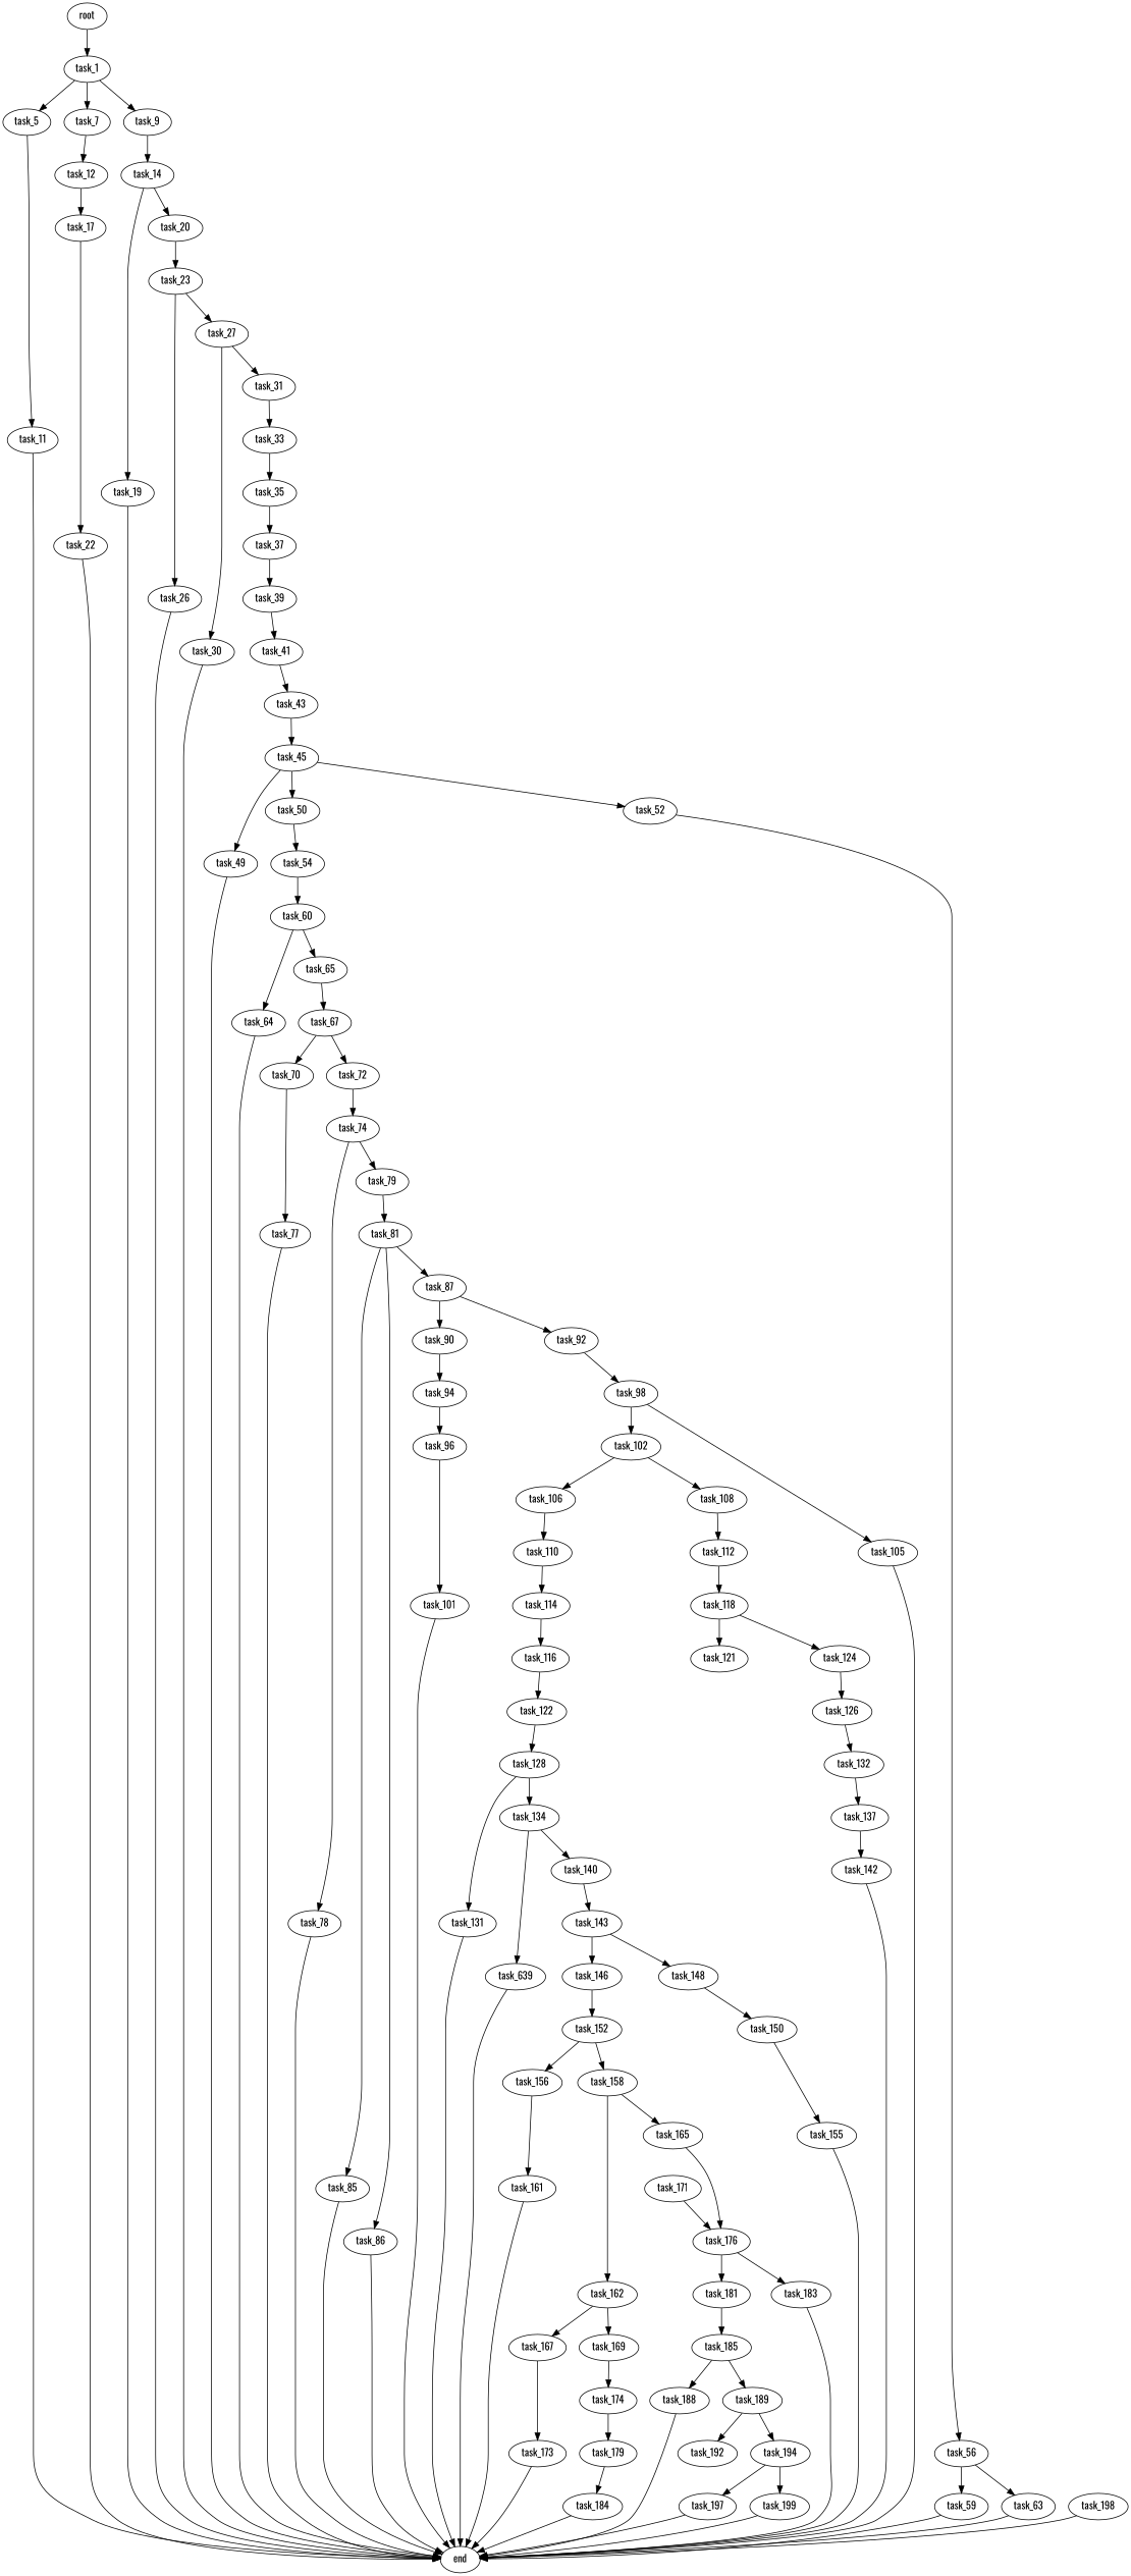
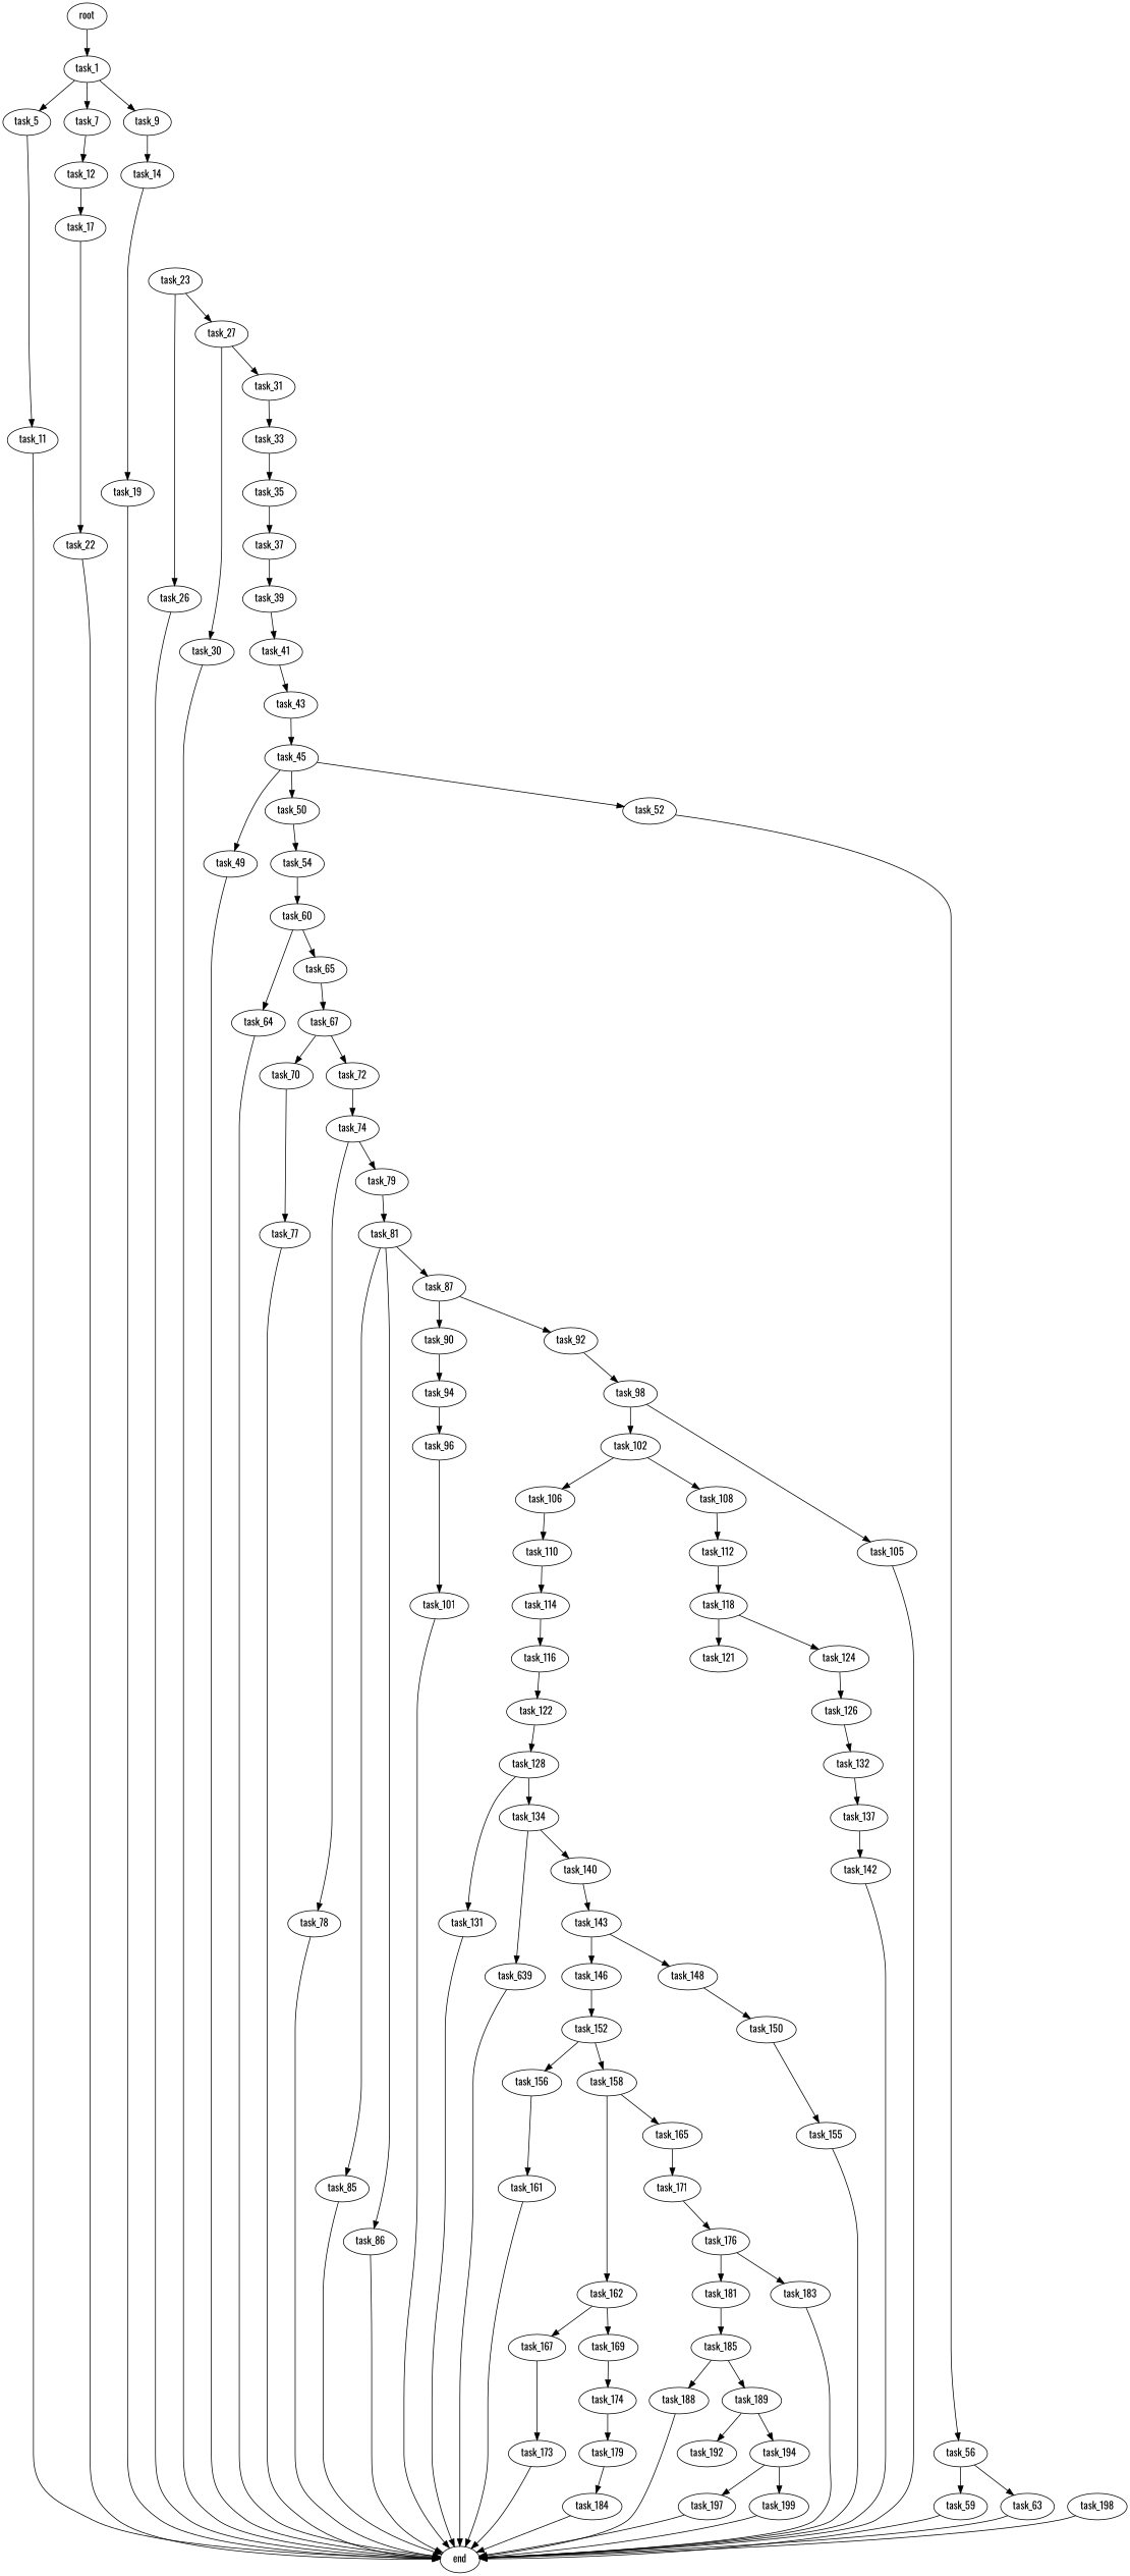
  digraph {
    fontname=Oswald
    node [fontname=Oswald]
    edge [fontname=Oswald]
    root
    task_1
    task_5
    task_7
    task_9
    task_11
    task_12
    task_14
    end
    task_17
    task_19
-   task_20
    task_22
    task_23
    task_26
    task_27
    task_30
    task_31
    task_33
    task_35
    task_37
    task_39
    task_41
    task_43
    task_45
    task_49
    task_50
    task_52
    task_54
    task_56
    task_60
    task_59
    task_63
    task_64
    task_65
    task_67
    task_70
    task_72
    task_77
    task_74
    task_78
    task_79
    task_81
    task_85
    task_86
    task_87
    task_90
    task_92
    task_94
    task_98
    task_96
    task_102
    task_105
    task_101
    task_106
    task_108
    task_110
    task_112
    task_114
    task_118
    task_116
    task_121
    task_124
    task_122
    task_126
    task_128
    task_131
    task_134
    task_132
    n70 [label=task_639]
    task_140
    task_137
    task_142
    task_143
    task_146
    task_148
    task_152
    task_150
    task_156
    task_158
    task_155
    task_161
    task_162
    task_165
    task_167
    task_169
    task_171
    task_173
    task_174
    task_176
    task_179
    task_181
    task_183
    task_184
    task_185
    task_188
    task_189
    task_192
    task_194
    task_197
    task_199
    task_198
    root -> task_1
    task_1 -> task_5
    task_1 -> task_7
    task_1 -> task_9
    task_5 -> task_11
    task_7 -> task_12
    task_9 -> task_14
    task_11 -> end
    task_12 -> task_17
    task_14 -> task_19
-   task_14 -> task_20
    task_17 -> task_22
    task_19 -> end
-   task_20 -> task_23
    task_22 -> end
    task_23 -> task_26
    task_23 -> task_27
    task_26 -> end
    task_27 -> task_30
    task_27 -> task_31
    task_30 -> end
    task_31 -> task_33
    task_33 -> task_35
    task_35 -> task_37
    task_37 -> task_39
    task_39 -> task_41
    task_41 -> task_43
    task_43 -> task_45
    task_45 -> task_49
    task_45 -> task_50
    task_45 -> task_52
    task_49 -> end
    task_50 -> task_54
    task_52 -> task_56
    task_54 -> task_60
    task_56 -> task_59
    task_56 -> task_63
    task_60 -> task_64
    task_60 -> task_65
    task_59 -> end
    task_63 -> end
    task_64 -> end
    task_65 -> task_67
    task_67 -> task_70
    task_67 -> task_72
    task_70 -> task_77
    task_72 -> task_74
    task_77 -> end
    task_74 -> task_78
    task_74 -> task_79
    task_78 -> end
    task_79 -> task_81
    task_81 -> task_85
    task_81 -> task_86
    task_81 -> task_87
    task_85 -> end
    task_86 -> end
    task_87 -> task_90
    task_87 -> task_92
    task_90 -> task_94
    task_92 -> task_98
    task_94 -> task_96
    task_98 -> task_102
    task_98 -> task_105
    task_96 -> task_101
    task_102 -> task_106
    task_102 -> task_108
    task_105 -> end
    task_101 -> end
    task_106 -> task_110
    task_108 -> task_112
    task_110 -> task_114
    task_112 -> task_118
    task_114 -> task_116
    task_118 -> task_121
    task_118 -> task_124
    task_116 -> task_122
    task_124 -> task_126
    task_122 -> task_128
    task_126 -> task_132
    task_128 -> task_131
    task_128 -> task_134
    task_131 -> end
    task_134 -> n70
    task_134 -> task_140
    task_132 -> task_137
    n70 -> end
    task_140 -> task_143
    task_137 -> task_142
    task_142 -> end
    task_143 -> task_146
    task_143 -> task_148
    task_146 -> task_152
    task_148 -> task_150
    task_152 -> task_156
    task_152 -> task_158
    task_150 -> task_155
    task_156 -> task_161
    task_158 -> task_162
    task_158 -> task_165
    task_155 -> end
    task_161 -> end
    task_162 -> task_167
    task_162 -> task_169
-   task_165 -> task_176
+   task_165 -> task_171
    task_167 -> task_173
    task_169 -> task_174
    task_171 -> task_176
    task_173 -> end
    task_174 -> task_179
    task_176 -> task_181
    task_176 -> task_183
    task_179 -> task_184
    task_181 -> task_185
    task_183 -> end
    task_184 -> end
    task_185 -> task_188
    task_185 -> task_189
    task_188 -> end
    task_189 -> task_192
    task_189 -> task_194
    task_194 -> task_197
    task_194 -> task_199
    task_197 -> end
    task_199 -> end
    task_198 -> end
  }
